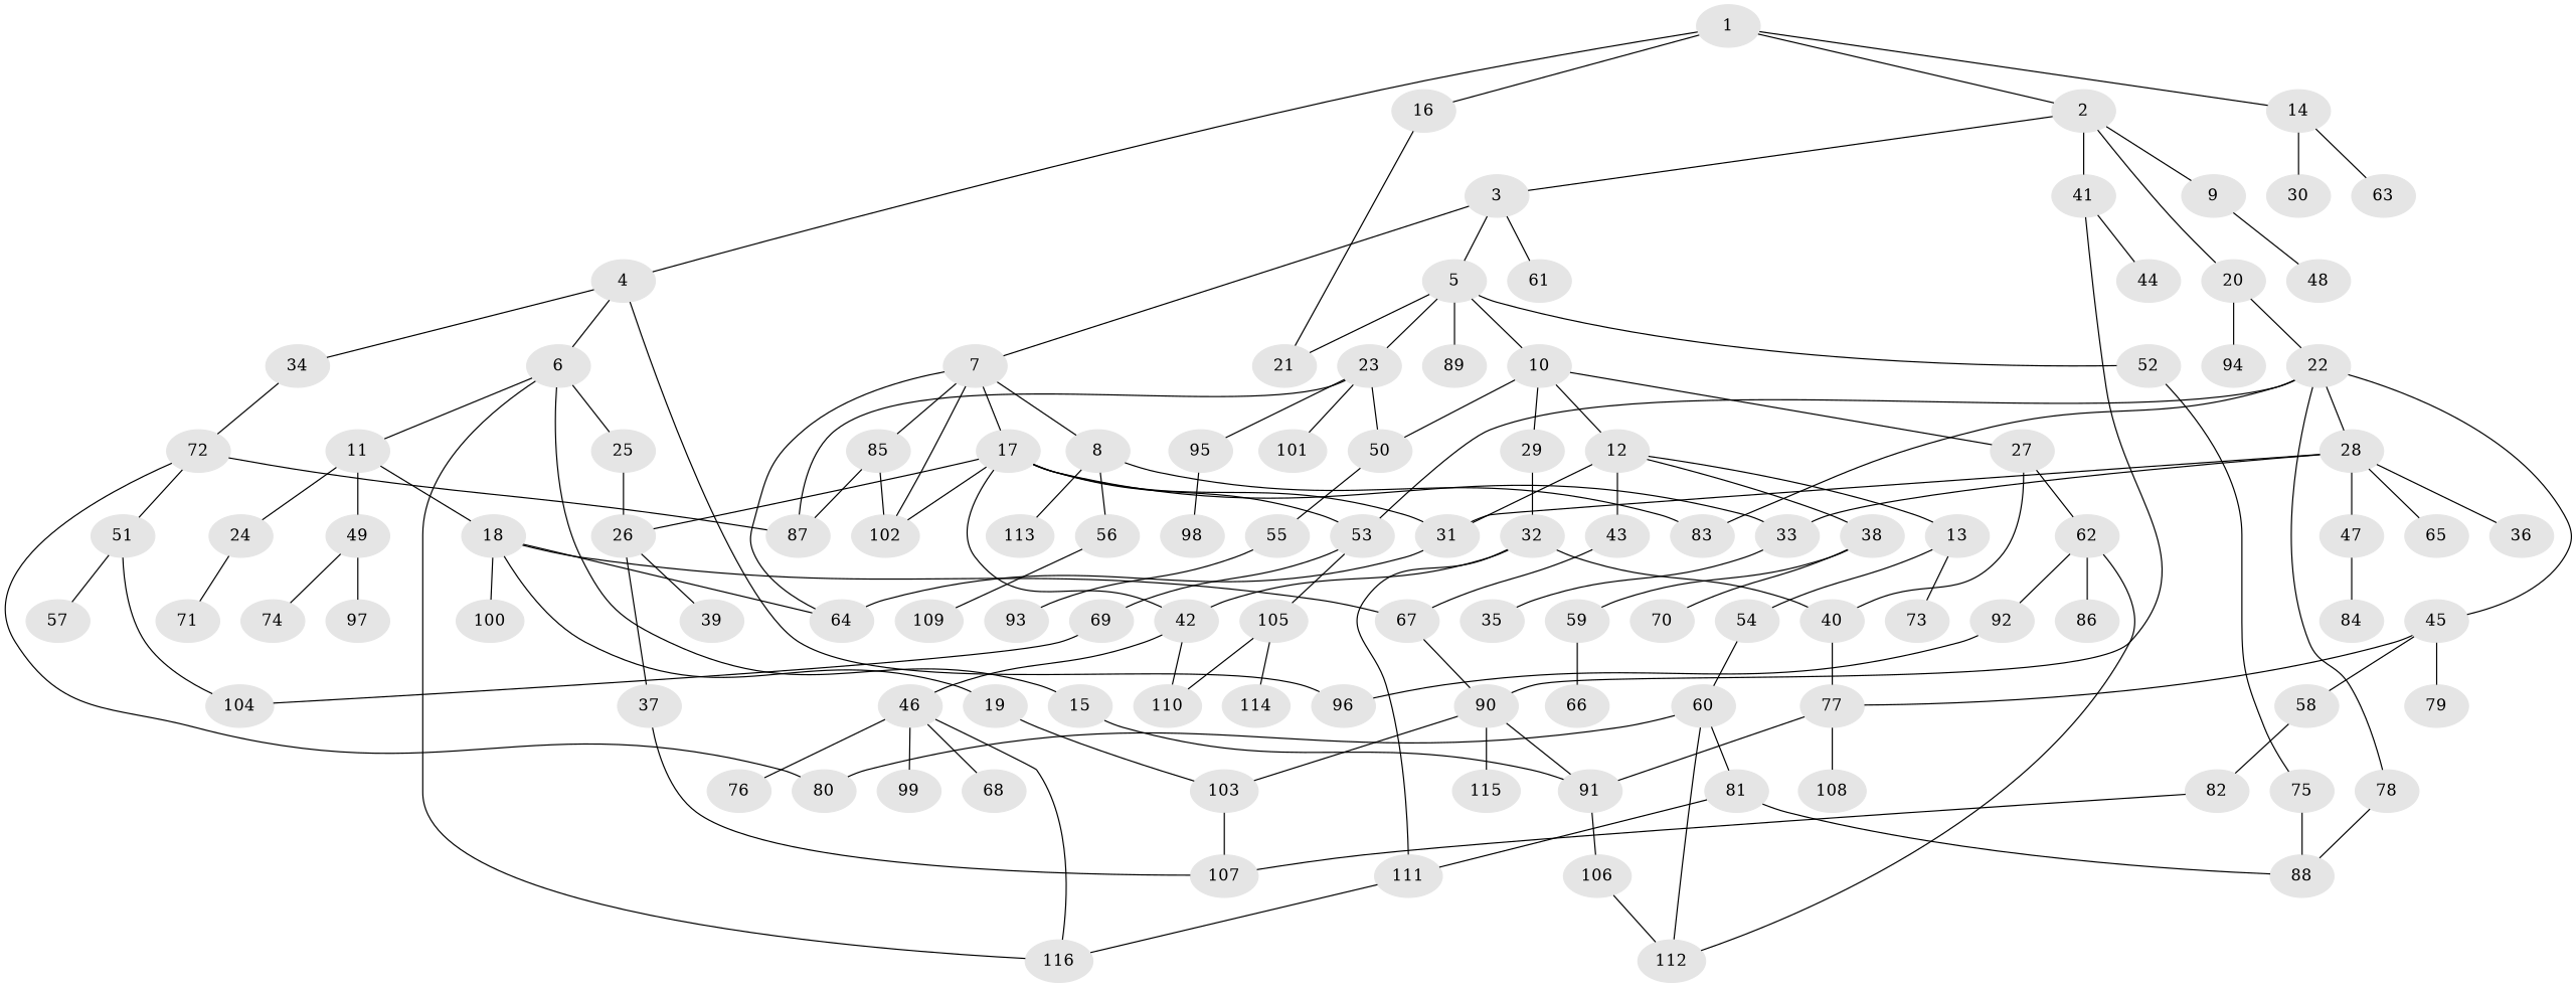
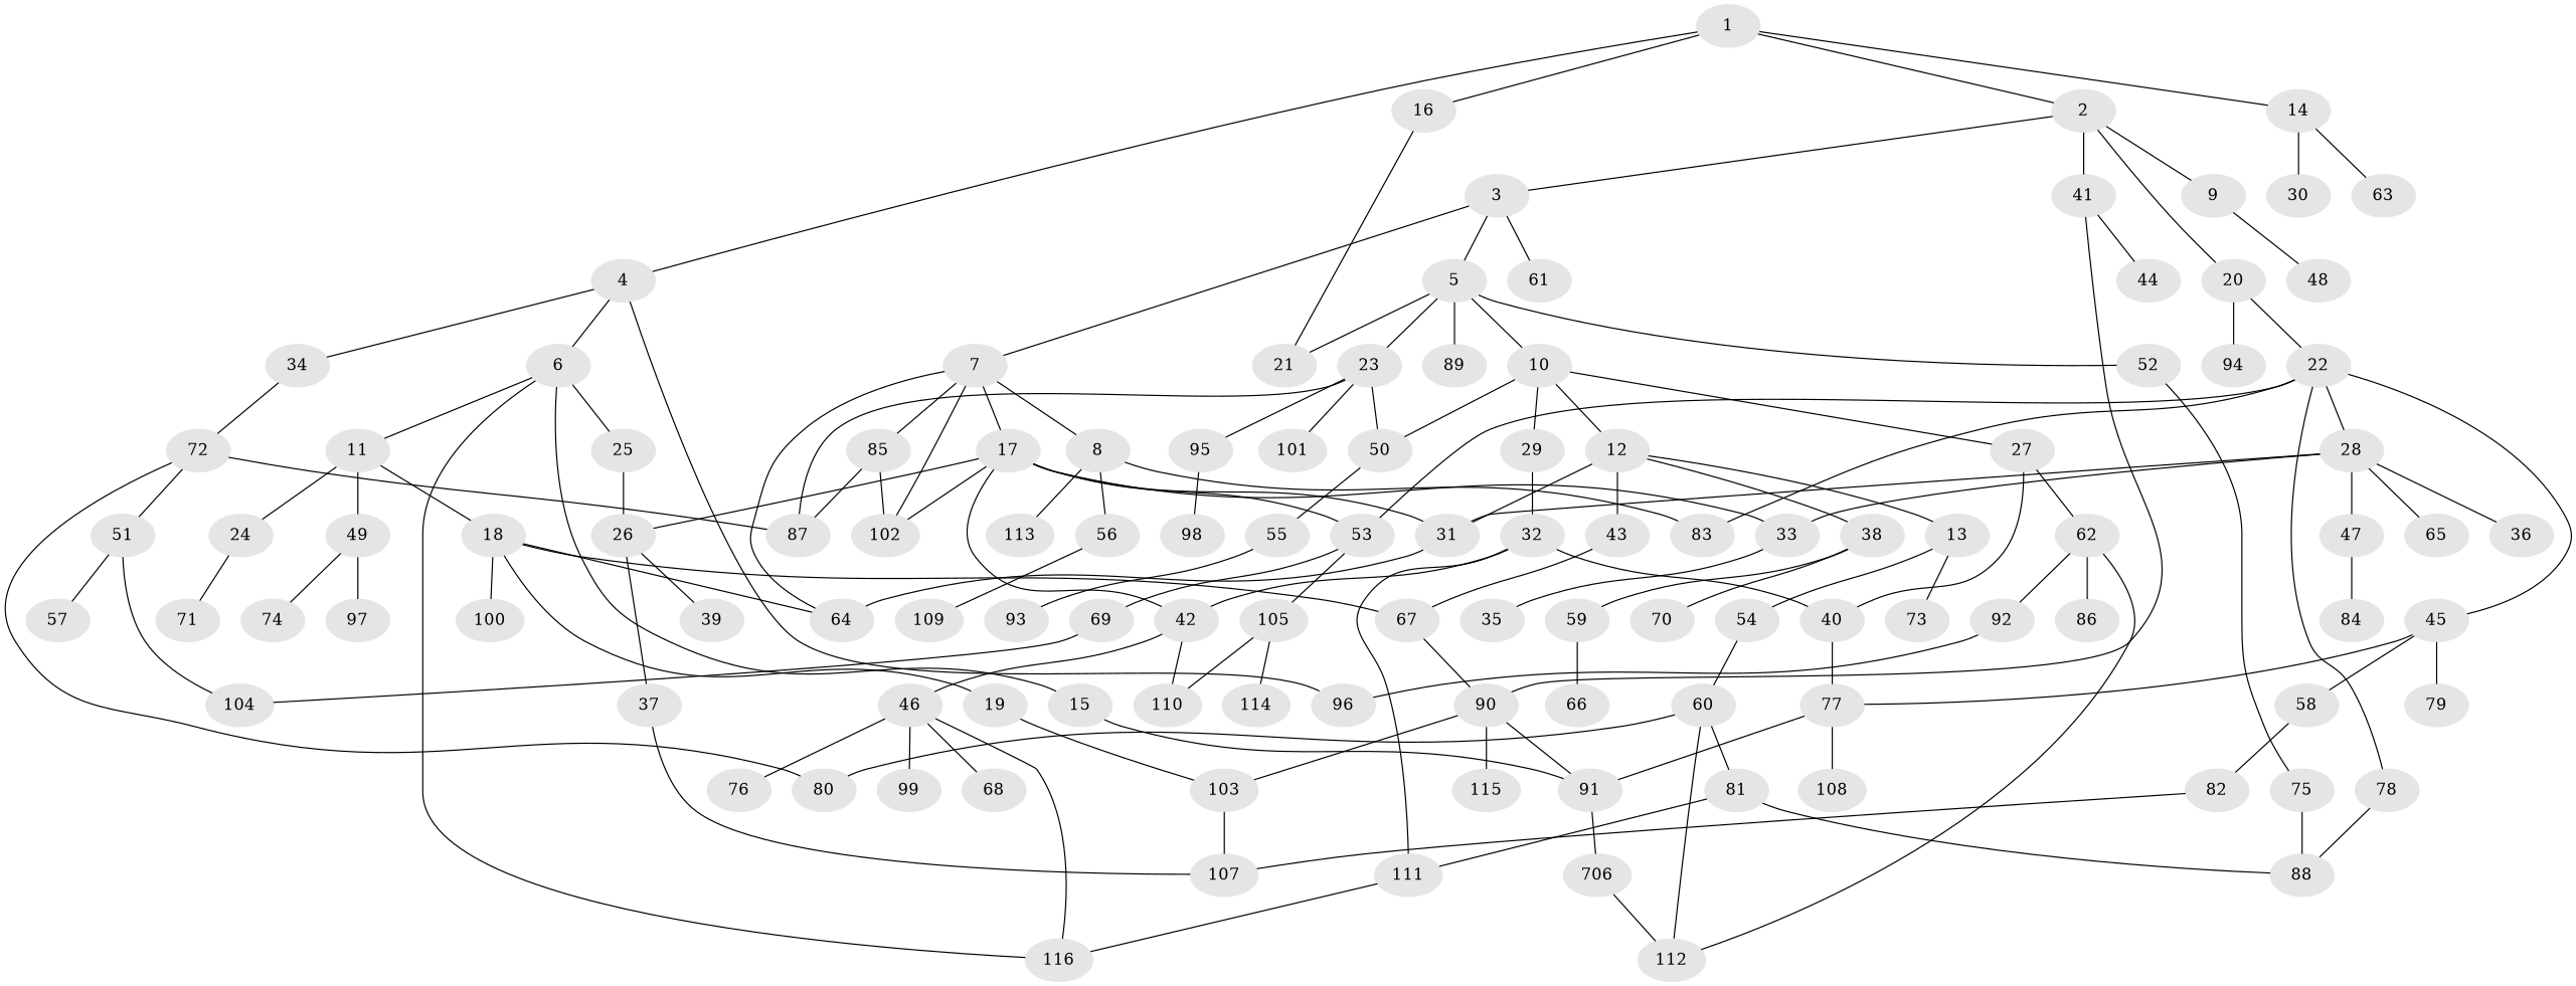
  graph {
    node [color=gray90 style=filled]
    1
    2
    4
    14
    16
    3
    9
    20
    41
    6
    34
    96
    30
    63
    21
    5
    7
    61
    48
    22
    94
    44
    90
    10
    23
    52
    89
    8
    17
    64
    85
    102
    11
    15
    25
    116
    72
    12
    27
    29
    50
    87
    95
    101
    75
    18
    24
    49
    91
    26
    56
    83
    113
    31
    33
    42
    53
    109
    13
    38
    43
    40
    62
    32
    55
    19
    67
    100
    71
    74
    97
    54
    73
    59
    70
    60
-   106
+   106 [label=706]
    37
    39
    35
    46
    110
    69
    105
    103
    107
    28
    45
    78
    36
    47
    65
    77
    58
    79
    88
    98
    112
    86
    92
    84
    111
    51
    57
    104
    80
    66
    108
    115
    68
    76
    99
    82
    93
    114
    81
    1 -- 2
    1 -- 4
    1 -- 14
    1 -- 16
    2 -- 3
    2 -- 9
    2 -- 20
    2 -- 41
    4 -- 6
    4 -- 34
    4 -- 96
    14 -- 30
    14 -- 63
    16 -- 21
    3 -- 5
    3 -- 7
    3 -- 61
    9 -- 48
    20 -- 22
    20 -- 94
    41 -- 44
    41 -- 90
    6 -- 11
    6 -- 15
    6 -- 25
    6 -- 116
    34 -- 72
    5 -- 21
    5 -- 10
    5 -- 23
    5 -- 52
    5 -- 89
    7 -- 8
    7 -- 17
    7 -- 64
    7 -- 85
    7 -- 102
    22 -- 83
    22 -- 53
    22 -- 28
    22 -- 45
    22 -- 78
    90 -- 91
    90 -- 103
    90 -- 115
    10 -- 12
    10 -- 27
    10 -- 29
    10 -- 50
    23 -- 50
    23 -- 87
    23 -- 95
    23 -- 101
    52 -- 75
    8 -- 56
    8 -- 83
    8 -- 113
    17 -- 102
    17 -- 26
    17 -- 31
    17 -- 33
    17 -- 42
    17 -- 53
    85 -- 102
    85 -- 87
    11 -- 18
    11 -- 24
    11 -- 49
    15 -- 91
    25 -- 26
    72 -- 87
    72 -- 51
    72 -- 80
    12 -- 31
    12 -- 13
    12 -- 38
    12 -- 43
    27 -- 40
    27 -- 62
    29 -- 32
    50 -- 55
    95 -- 98
    75 -- 88
    18 -- 64
    18 -- 19
    18 -- 67
    18 -- 100
    24 -- 71
    49 -- 74
    49 -- 97
    91 -- 106
    26 -- 37
    26 -- 39
    56 -- 109
    31 -- 64
    33 -- 35
    42 -- 46
    42 -- 110
    53 -- 69
    53 -- 105
    13 -- 54
    13 -- 73
    38 -- 59
    38 -- 70
    43 -- 67
    40 -- 77
    62 -- 112
    62 -- 86
    62 -- 92
    32 -- 42
    32 -- 40
    32 -- 111
    55 -- 93
    19 -- 103
    67 -- 90
    54 -- 60
    59 -- 66
    60 -- 112
    60 -- 80
    60 -- 81
    106 -- 112
    37 -- 107
    46 -- 116
    46 -- 68
    46 -- 76
    46 -- 99
    69 -- 104
    105 -- 110
    105 -- 114
    103 -- 107
    28 -- 31
    28 -- 33
    28 -- 36
    28 -- 47
    28 -- 65
    45 -- 77
    45 -- 58
    45 -- 79
    78 -- 88
    47 -- 84
    77 -- 91
    77 -- 108
    58 -- 82
    92 -- 96
    111 -- 116
    51 -- 57
    51 -- 104
    82 -- 107
    81 -- 88
    81 -- 111
  }
